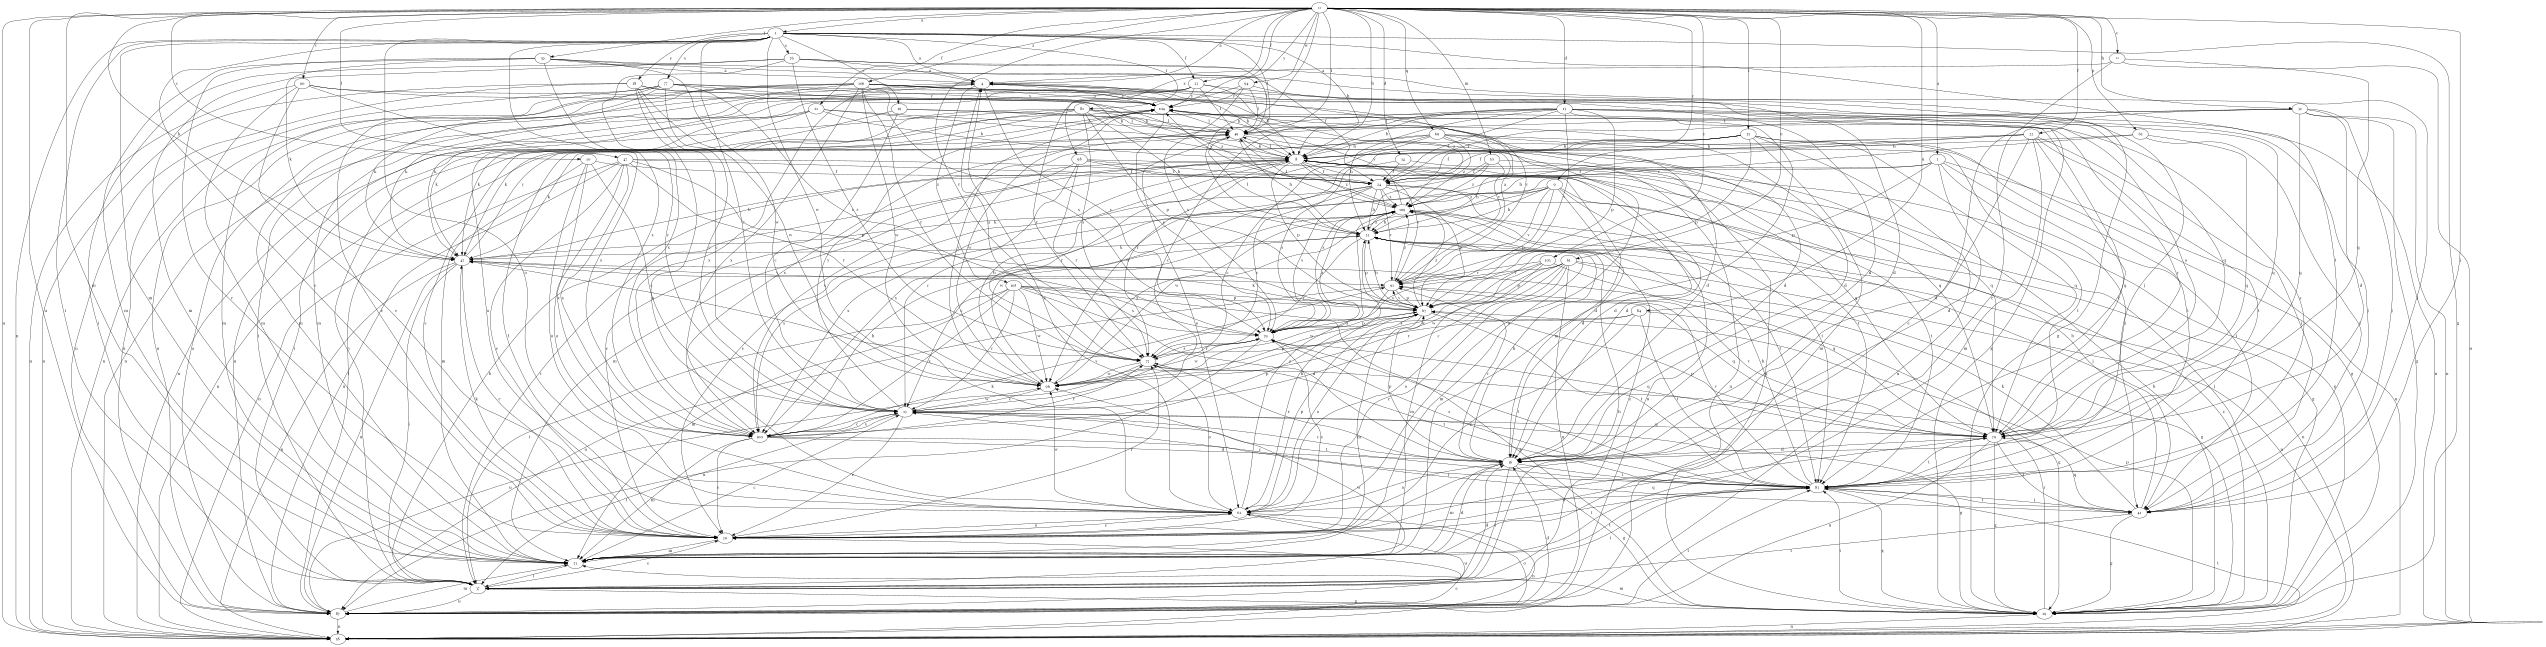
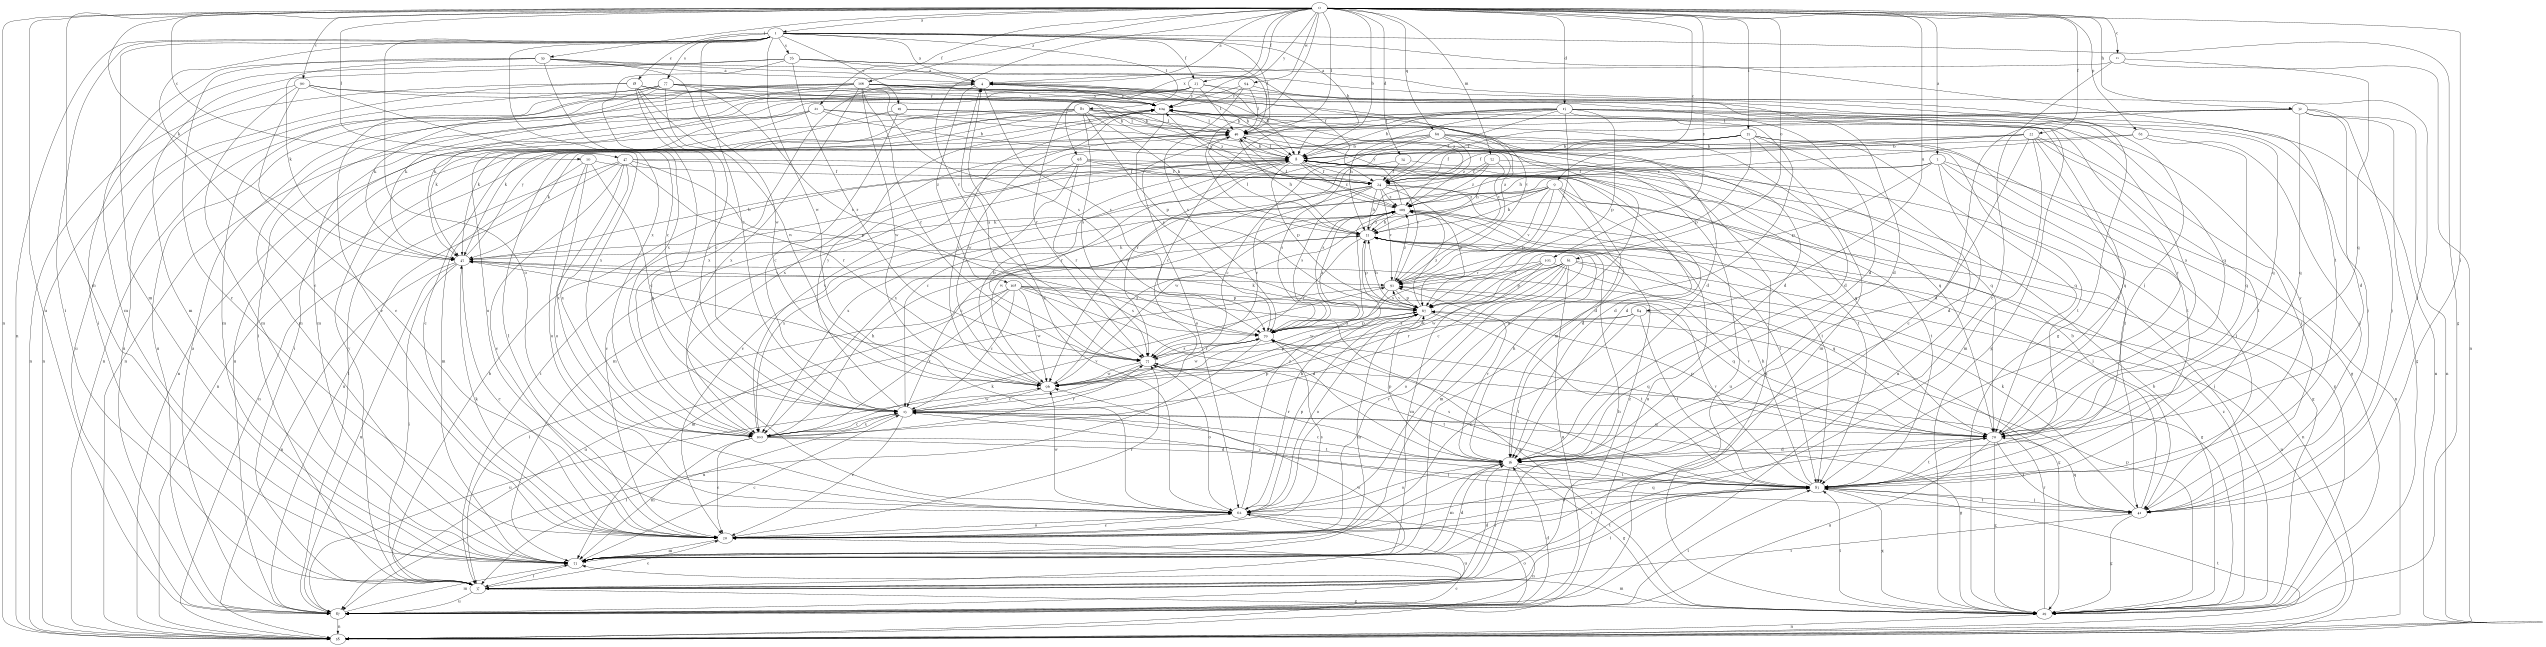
  strict digraph {
    fontname="Playfair Display"
    node [fontname="Playfair Display"]
    edge [fontname="Playfair Display"]
    0
    1
    3
    4
    8
    9
    10
    11
    14
    15
    21
    22
    23
    32
    33
    35
    39
    41
    45
    47
    49
-   50
+   50 [label=52]
    53
    58
    61
    65
    69
    75
    84
    87
    90
    94
    98
    103
    104
    106
    13
    18
    19
    20
    29
    37
    62
    76
    77
    81
    83
    96
    100
    16
    24
    67
    70
    79
    108
    91
    109
    0 -> 1 [label=a]
    0 -> 3 [label=a]
    0 -> 4 [label=a]
    0 -> 8 [label=b]
    0 -> 9 [label=c]
    0 -> 10 [label=c]
    0 -> 11 [label=c]
    0 -> 14 [label=d]
    0 -> 15 [label=d]
    0 -> 21 [label=f]
    0 -> 22 [label=f]
    0 -> 23 [label=f]
    0 -> 32 [label=h]
    0 -> 33 [label=h]
    0 -> 35 [label=i]
    0 -> 39 [label=j]
    0 -> 41 [label=j]
    0 -> 45 [label=k]
    0 -> 47 [label=l]
    0 -> 49 [label=l]
    0 -> 50 [label=m]
    0 -> 53 [label=m]
    0 -> 58 [label=n]
    0 -> 61 [label=o]
    0 -> 65 [label=p]
    0 -> 69 [label=q]
    0 -> 75 [label=r]
    0 -> 84 [label=u]
    0 -> 87 [label=u]
    0 -> 90 [label=v]
    0 -> 94 [label=w]
    0 -> 98 [label=x]
    0 -> 103 [label=y]
    0 -> 104 [label=y]
    0 -> 106 [label=z]
    1 -> 4 [label=a]
    1 -> 8 [label=b]
    1 -> 23 [label=f]
    1 -> 49 [label=l]
    1 -> 53 [label=m]
    1 -> 58 [label=n]
    1 -> 13 [label=c]
    1 -> 18 [label=e]
    1 -> 19 [label=e]
    1 -> 20 [label=e]
    1 -> 29 [label=g]
    1 -> 37 [label=i]
    1 -> 62 [label=o]
    1 -> 76 [label=s]
    1 -> 77 [label=s]
    1 -> 81 [label=t]
    1 -> 83 [label=t]
    1 -> 96 [label=w]
    1 -> 100 [label=x]
    3 -> 41 [label=j]
    3 -> 58 [label=n]
    3 -> 83 [label=t]
    3 -> 100 [label=x]
    3 -> 16 [label=d]
    3 -> 24 [label=f]
    3 -> 67 [label=p]
    4 -> 104 [label=y]
    4 -> 37 [label=i]
    4 -> 100 [label=x]
    4 -> 16 [label=d]
    4 -> 70 [label=q]
    4 -> 79 [label=s]
    4 -> 108 [label=z]
    8 -> 49 [label=l]
    8 -> 53 [label=m]
    8 -> 75 [label=r]
    8 -> 20 [label=e]
    8 -> 37 [label=i]
    8 -> 83 [label=t]
    8 -> 16 [label=d]
    8 -> 24 [label=f]
    8 -> 67 [label=p]
    8 -> 70 [label=q]
    8 -> 91 [label=v]
    8 -> 109 [label=z]
    9 -> 33 [label=h]
    9 -> 45 [label=k]
    9 -> 87 [label=u]
    9 -> 83 [label=t]
    9 -> 96 [label=w]
    9 -> 16 [label=d]
    9 -> 67 [label=p]
    9 -> 91 [label=v]
    9 -> 109 [label=z]
    10 -> 53 [label=m]
    10 -> 13 [label=c]
    10 -> 62 [label=o]
    10 -> 100 [label=x]
    10 -> 24 [label=f]
    11 -> 4 [label=a]
    11 -> 58 [label=n]
    11 -> 20 [label=e]
    11 -> 70 [label=q]
    14 -> 87 [label=u]
    14 -> 24 [label=f]
    14 -> 79 [label=s]
    15 -> 8 [label=b]
    15 -> 33 [label=h]
    15 -> 41 [label=j]
    15 -> 49 [label=l]
    15 -> 53 [label=m]
    15 -> 58 [label=n]
    15 -> 13 [label=c]
    15 -> 100 [label=x]
    15 -> 24 [label=f]
    15 -> 67 [label=p]
    15 -> 70 [label=q]
    15 -> 91 [label=v]
    21 -> 8 [label=b]
    21 -> 45 [label=k]
    21 -> 49 [label=l]
    21 -> 87 [label=u]
    21 -> 62 [label=o]
    21 -> 91 [label=v]
    22 -> 8 [label=b]
    22 -> 33 [label=h]
    22 -> 41 [label=j]
    22 -> 53 [label=m]
    22 -> 83 [label=t]
    22 -> 16 [label=d]
    22 -> 24 [label=f]
    22 -> 70 [label=q]
    23 -> 8 [label=b]
    23 -> 45 [label=k]
    23 -> 49 [label=l]
    23 -> 53 [label=m]
    23 -> 58 [label=n]
    23 -> 104 [label=y]
    23 -> 29 [label=g]
    32 -> 41 [label=j]
    32 -> 49 [label=l]
    32 -> 58 [label=n]
    32 -> 20 [label=e]
    32 -> 29 [label=g]
    32 -> 16 [label=d]
    32 -> 24 [label=f]
    32 -> 70 [label=q]
    33 -> 45 [label=k]
    33 -> 49 [label=l]
    33 -> 53 [label=m]
    33 -> 58 [label=n]
    33 -> 75 [label=r]
    33 -> 67 [label=p]
    33 -> 109 [label=z]
    35 -> 8 [label=b]
    35 -> 45 [label=k]
    35 -> 53 [label=m]
    35 -> 87 [label=u]
    35 -> 83 [label=t]
    35 -> 96 [label=w]
    35 -> 24 [label=f]
    35 -> 67 [label=p]
    35 -> 70 [label=q]
    39 -> 4 [label=a]
    39 -> 41 [label=j]
    39 -> 45 [label=k]
    39 -> 53 [label=m]
    39 -> 13 [label=c]
    39 -> 20 [label=e]
    39 -> 96 [label=w]
    39 -> 24 [label=f]
    41 -> 8 [label=b]
    41 -> 45 [label=k]
    41 -> 29 [label=g]
    41 -> 37 [label=i]
    41 -> 83 [label=t]
    41 -> 70 [label=q]
    45 -> 8 [label=b]
    45 -> 58 [label=n]
    45 -> 87 [label=u]
    45 -> 104 [label=y]
    45 -> 20 [label=e]
    45 -> 37 [label=i]
    45 -> 91 [label=v]
    47 -> 58 [label=n]
    47 -> 75 [label=r]
    47 -> 87 [label=u]
    47 -> 20 [label=e]
    47 -> 62 [label=o]
    47 -> 100 [label=x]
    47 -> 16 [label=d]
    47 -> 24 [label=f]
    47 -> 67 [label=p]
    49 -> 8 [label=b]
    49 -> 33 [label=h]
    49 -> 58 [label=n]
    49 -> 29 [label=g]
    49 -> 62 [label=o]
    49 -> 70 [label=q]
    50 -> 33 [label=h]
    50 -> 29 [label=g]
    50 -> 24 [label=f]
    50 -> 79 [label=s]
    50 -> 109 [label=z]
    53 -> 13 [label=c]
    53 -> 37 [label=i]
    53 -> 83 [label=t]
    53 -> 16 [label=d]
    58 -> 20 [label=e]
    58 -> 83 [label=t]
    61 -> 58 [label=n]
    61 -> 87 [label=u]
    61 -> 13 [label=c]
    61 -> 20 [label=e]
    61 -> 29 [label=g]
    61 -> 62 [label=o]
    61 -> 96 [label=w]
    61 -> 67 [label=p]
    61 -> 91 [label=v]
    65 -> 8 [label=b]
    65 -> 41 [label=j]
    65 -> 70 [label=q]
    65 -> 109 [label=z]
    69 -> 8 [label=b]
    69 -> 75 [label=r]
    69 -> 13 [label=c]
    69 -> 29 [label=g]
    69 -> 62 [label=o]
    69 -> 83 [label=t]
    69 -> 100 [label=x]
    69 -> 70 [label=q]
    69 -> 109 [label=z]
    75 -> 4 [label=a]
    75 -> 87 [label=u]
    75 -> 62 [label=o]
    75 -> 83 [label=t]
    75 -> 96 [label=w]
    75 -> 79 [label=s]
    84 -> 75 [label=r]
    84 -> 20 [label=e]
    84 -> 29 [label=g]
    84 -> 83 [label=t]
    84 -> 79 [label=s]
    87 -> 4 [label=a]
    87 -> 49 [label=l]
    87 -> 53 [label=m]
    87 -> 58 [label=n]
    87 -> 62 [label=o]
    87 -> 83 [label=t]
    87 -> 16 [label=d]
    90 -> 53 [label=m]
    90 -> 58 [label=n]
    90 -> 104 [label=y]
    90 -> 20 [label=e]
    90 -> 100 [label=x]
    90 -> 109 [label=z]
    94 -> 49 [label=l]
    94 -> 75 [label=r]
    94 -> 104 [label=y]
    94 -> 16 [label=d]
    94 -> 79 [label=s]
    98 -> 75 [label=r]
    98 -> 13 [label=c]
    98 -> 20 [label=e]
    98 -> 29 [label=j]
    98 -> 16 [label=d]
    98 -> 24 [label=f]
    103 -> 53 [label=m]
    103 -> 96 [label=w]
    103 -> 70 [label=q]
    103 -> 79 [label=s]
    103 -> 91 [label=v]
    104 -> 49 [label=l]
    104 -> 96 [label=w]
    104 -> 16 [label=d]
    104 -> 79 [label=s]
    106 -> 8 [label=b]
    106 -> 45 [label=k]
    106 -> 53 [label=m]
    106 -> 58 [label=n]
    106 -> 75 [label=r]
    106 -> 87 [label=u]
    106 -> 104 [label=y]
    106 -> 96 [label=w]
    106 -> 100 [label=x]
    106 -> 79 [label=s]
    106 -> 91 [label=v]
    106 -> 109 [label=z]
    13 -> 104 [label=y]
    13 -> 20 [label=e]
    13 -> 29 [label=g]
    13 -> 37 [label=i]
    13 -> 83 [label=t]
    13 -> 96 [label=w]
    13 -> 100 [label=x]
    13 -> 70 [label=q]
    18 -> 8 [label=b]
    18 -> 58 [label=n]
    18 -> 87 [label=u]
    18 -> 104 [label=y]
    18 -> 13 [label=c]
    18 -> 62 [label=o]
    18 -> 96 [label=w]
    19 -> 45 [label=k]
    19 -> 49 [label=l]
    19 -> 13 [label=c]
    19 -> 16 [label=d]
    20 -> 45 [label=k]
    20 -> 49 [label=l]
    20 -> 53 [label=m]
    20 -> 75 [label=r]
    20 -> 62 [label=o]
    20 -> 83 [label=t]
    20 -> 70 [label=q]
    20 -> 79 [label=s]
    29 -> 8 [label=b]
    29 -> 53 [label=m]
    29 -> 58 [label=n]
    29 -> 75 [label=r]
    29 -> 83 [label=t]
    29 -> 67 [label=p]
    29 -> 109 [label=z]
    37 -> 8 [label=b]
    37 -> 33 [label=h]
    37 -> 87 [label=u]
    37 -> 104 [label=y]
    37 -> 20 [label=e]
    37 -> 29 [label=g]
    37 -> 96 [label=w]
    37 -> 16 [label=d]
    37 -> 109 [label=z]
    62 -> 4 [label=a]
    62 -> 33 [label=h]
    62 -> 45 [label=k]
    62 -> 58 [label=n]
    62 -> 87 [label=u]
    62 -> 20 [label=e]
    62 -> 96 [label=w]
    62 -> 67 [label=p]
    62 -> 109 [label=z]
    76 -> 4 [label=a]
    76 -> 49 [label=l]
    76 -> 53 [label=m]
    76 -> 75 [label=r]
    76 -> 29 [label=g]
    76 -> 37 [label=i]
    76 -> 100 [label=x]
    77 -> 8 [label=b]
    77 -> 41 [label=j]
    77 -> 45 [label=k]
    77 -> 53 [label=m]
    77 -> 87 [label=u]
    77 -> 104 [label=y]
    77 -> 13 [label=c]
    77 -> 20 [label=e]
    77 -> 79 [label=s]
    81 -> 33 [label=h]
    81 -> 45 [label=k]
    81 -> 49 [label=l]
    81 -> 58 [label=n]
    81 -> 20 [label=e]
    81 -> 37 [label=i]
    81 -> 83 [label=t]
    81 -> 16 [label=d]
    81 -> 67 [label=p]
    81 -> 79 [label=s]
    83 -> 33 [label=h]
    83 -> 41 [label=j]
    83 -> 104 [label=y]
    83 -> 13 [label=c]
    83 -> 29 [label=g]
    83 -> 37 [label=i]
    83 -> 62 [label=o]
    83 -> 79 [label=s]
    83 -> 91 [label=v]
    96 -> 8 [label=b]
    96 -> 104 [label=y]
    96 -> 13 [label=c]
    96 -> 67 [label=p]
    96 -> 109 [label=z]
    100 -> 33 [label=h]
    100 -> 41 [label=j]
    100 -> 53 [label=m]
    100 -> 75 [label=r]
    100 -> 13 [label=c]
    100 -> 20 [label=e]
    100 -> 16 [label=d]
    100 -> 67 [label=p]
    100 -> 91 [label=v]
    16 -> 33 [label=h]
    16 -> 53 [label=m]
    16 -> 75 [label=r]
    16 -> 13 [label=c]
    16 -> 29 [label=g]
    16 -> 37 [label=i]
    16 -> 62 [label=o]
    16 -> 83 [label=t]
    16 -> 67 [label=p]
    16 -> 91 [label=v]
    24 -> 33 [label=h]
    24 -> 75 [label=r]
    24 -> 104 [label=y]
    24 -> 29 [label=g]
    24 -> 83 [label=t]
    24 -> 96 [label=w]
    24 -> 100 [label=x]
    24 -> 67 [label=p]
    24 -> 79 [label=s]
    24 -> 91 [label=v]
    24 -> 109 [label=z]
    67 -> 33 [label=h]
    67 -> 45 [label=k]
    67 -> 53 [label=m]
    67 -> 62 [label=o]
    67 -> 83 [label=t]
    67 -> 79 [label=s]
    67 -> 91 [label=v]
    67 -> 109 [label=z]
    70 -> 4 [label=a]
    70 -> 41 [label=j]
    70 -> 87 [label=u]
    70 -> 104 [label=y]
    70 -> 29 [label=g]
    70 -> 83 [label=t]
    70 -> 16 [label=d]
    70 -> 67 [label=p]
    70 -> 91 [label=v]
    79 -> 75 [label=r]
    79 -> 87 [label=u]
    79 -> 83 [label=t]
    79 -> 96 [label=w]
    79 -> 67 [label=p]
    79 -> 70 [label=q]
    79 -> 109 [label=z]
    108 -> 53 [label=m]
    108 -> 13 [label=c]
    108 -> 29 [label=g]
    108 -> 37 [label=i]
    108 -> 96 [label=w]
    108 -> 100 [label=x]
    108 -> 16 [label=d]
    108 -> 67 [label=p]
    108 -> 70 [label=q]
    108 -> 79 [label=s]
    91 -> 4 [label=a]
    91 -> 87 [label=u]
    91 -> 96 [label=w]
    91 -> 67 [label=p]
    91 -> 109 [label=z]
    109 -> 33 [label=h]
    109 -> 41 [label=j]
    109 -> 49 [label=l]
    109 -> 104 [label=y]
    109 -> 13 [label=c]
    109 -> 83 [label=t]
    109 -> 100 [label=x]
  }
